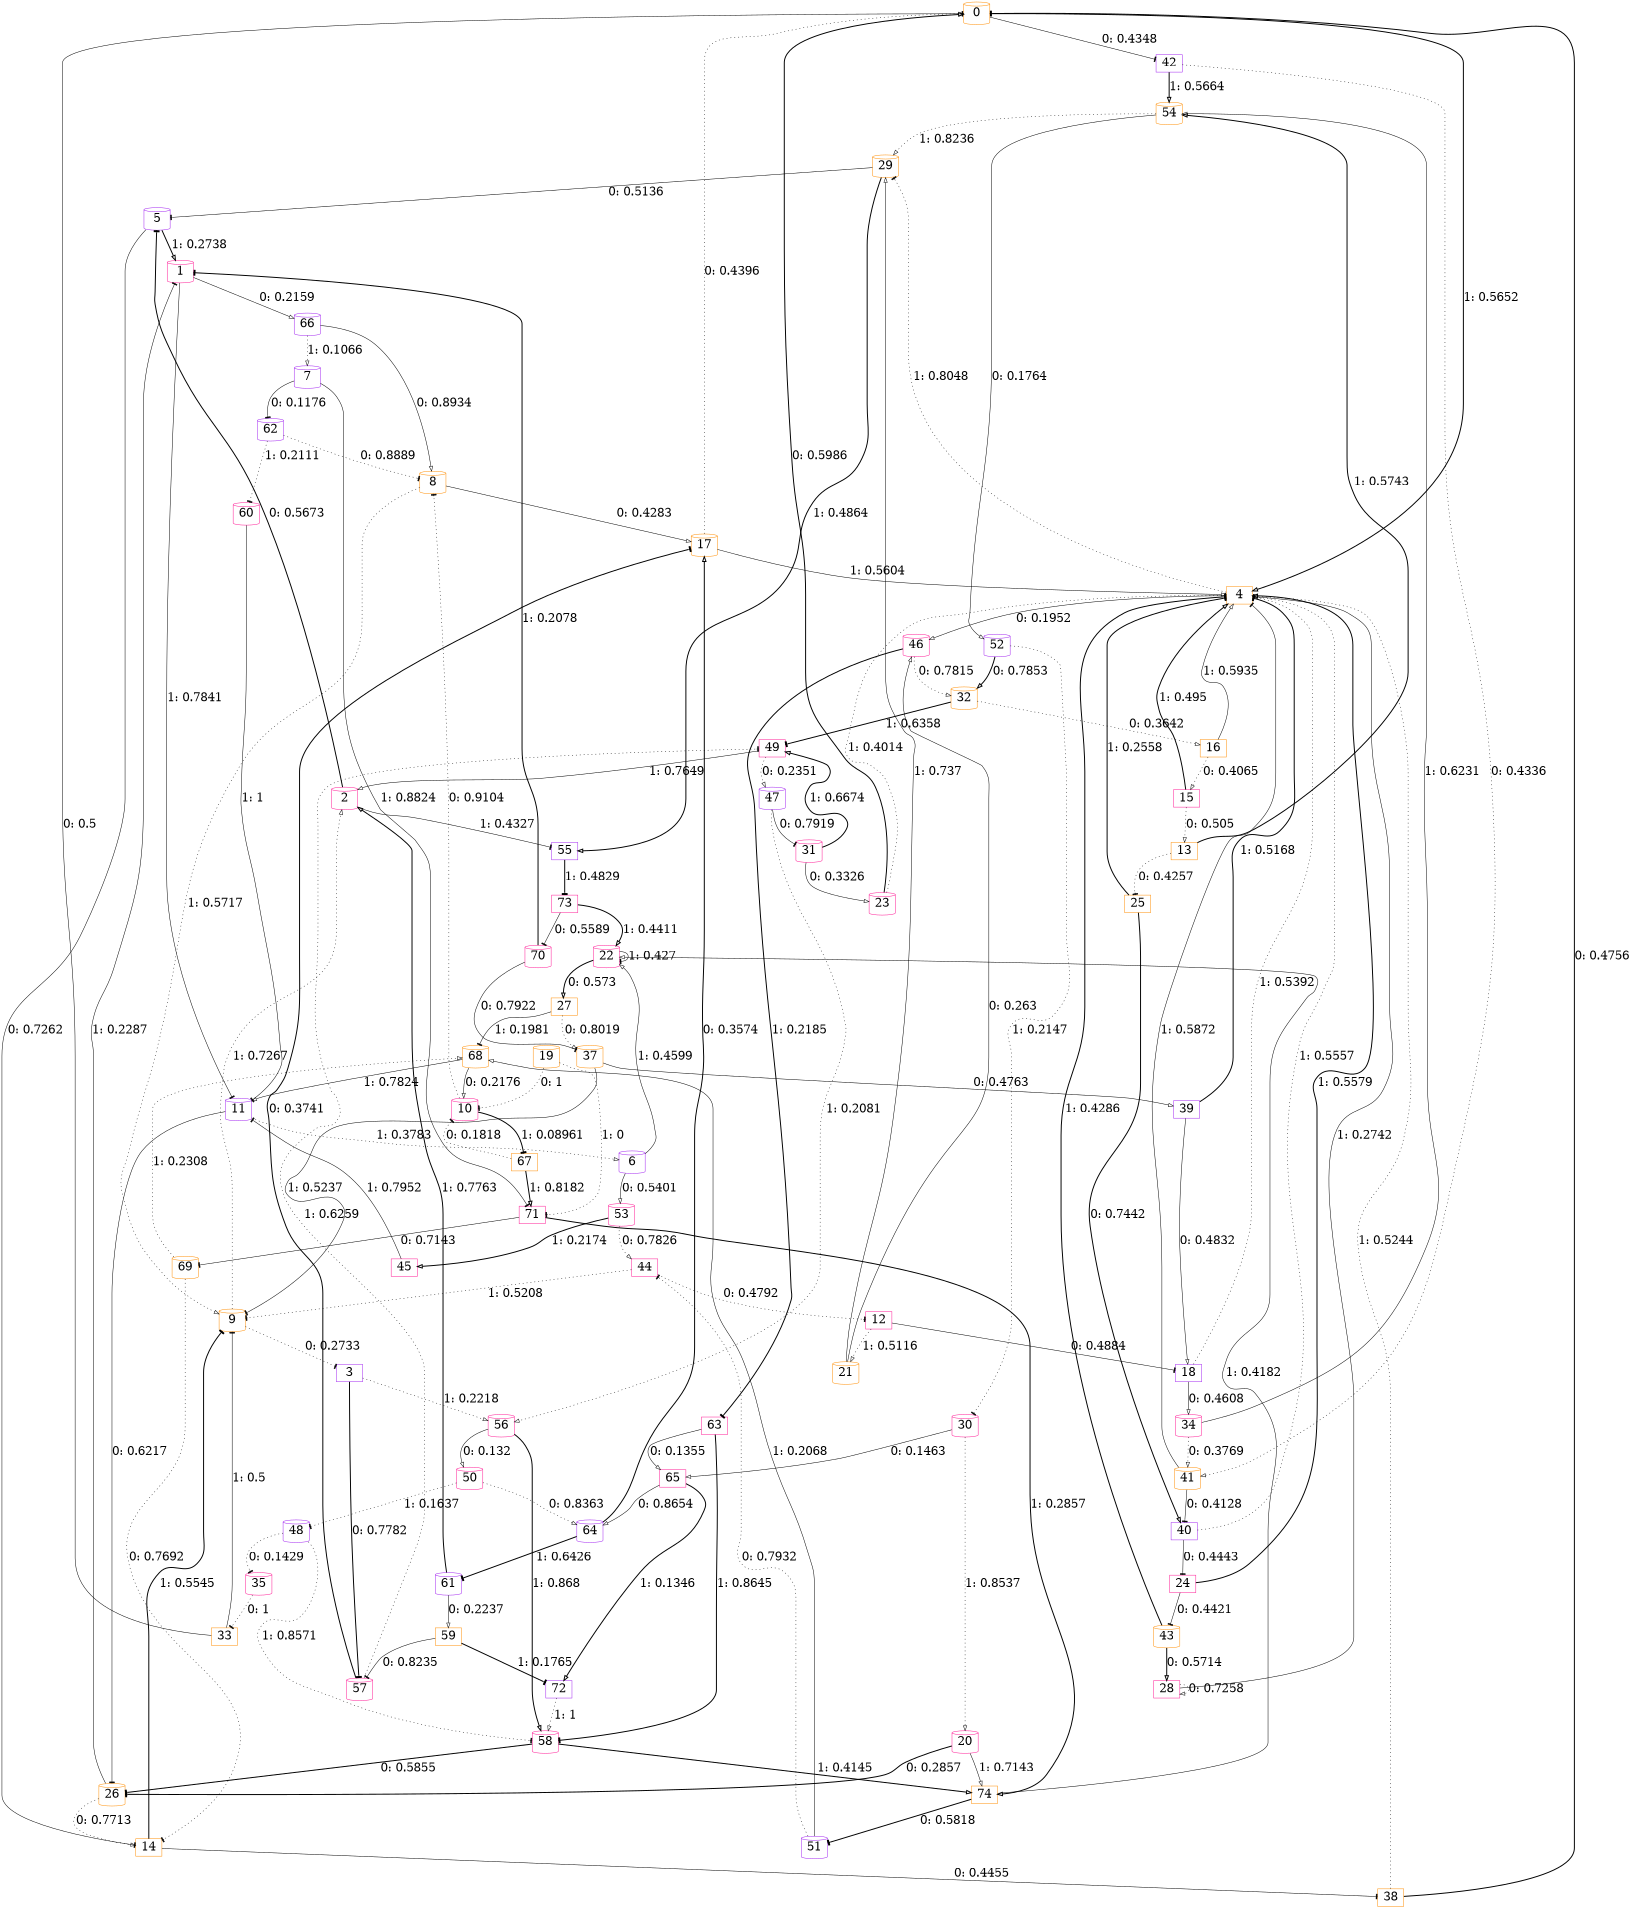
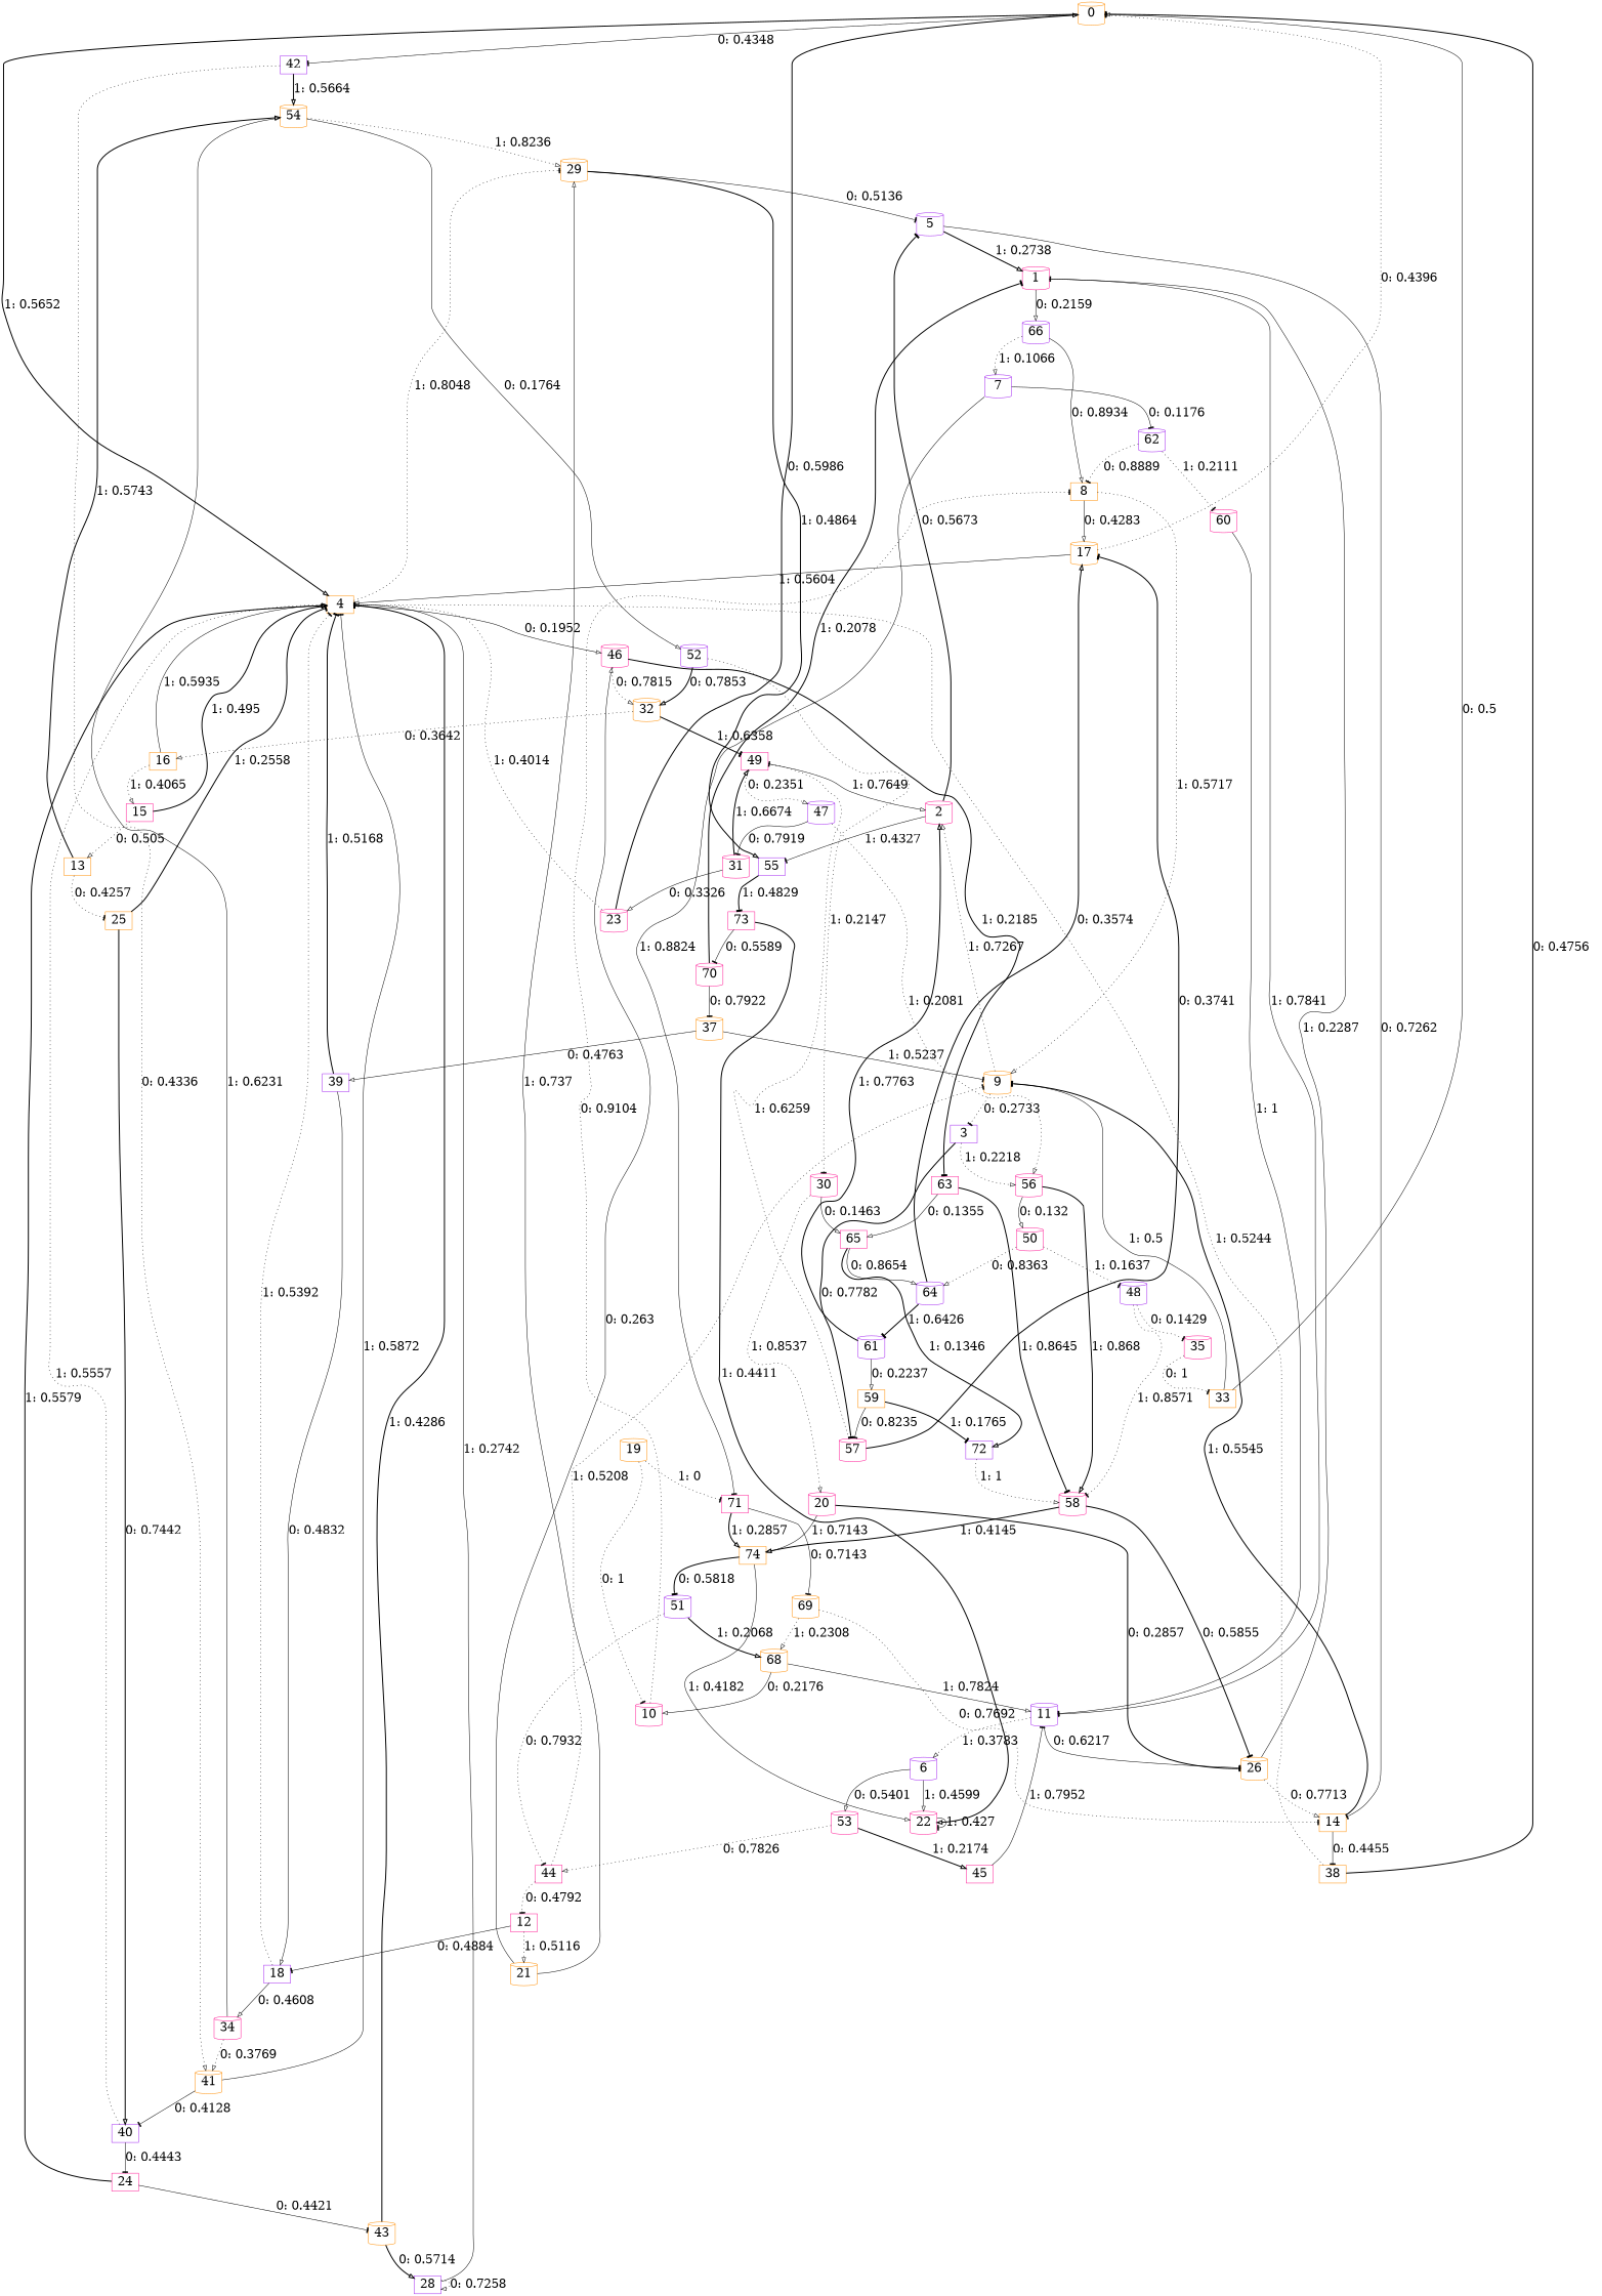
  digraph {
    node [color=deeppink fontsize=24 shape=cylinder]
    edge [arrowhead=onormal fontsize=24 style=solid]
    0 [color=darkorange]
    42 [color=purple shape=box]
    4 [color=darkorange shape=box]
    54 [color=darkorange]
    41 [color=darkorange]
    46
    29 [color=darkorange]
    52 [color=purple]
    40 [color=purple shape=box]
    32 [color=darkorange]
    63 [shape=box]
    5 [color=purple]
    55 [color=purple shape=box]
    66 [color=purple]
    1
    11 [color=purple]
    7 [color=purple]
-   8 [color=darkorange]
+   8 [color=darkorange shape=box]
    6 [color=purple]
    26 [color=darkorange]
    62 [color=purple]
    71 [shape=box]
    17 [color=darkorange]
    9 [color=darkorange]
    53
    22
    14 [color=darkorange shape=box]
    2
    73 [shape=box]
    38 [color=darkorange shape=box]
    51 [color=purple]
    44 [shape=box]
    68 [color=darkorange]
    70
    3 [color=purple shape=box]
    57
    56
    49 [shape=box]
    58
    50
    47 [color=purple]
    74 [color=darkorange shape=box]
    64 [color=purple]
    48 [color=purple]
    16 [color=darkorange shape=box]
    65 [shape=box]
    45 [shape=box]
-   27 [color=darkorange shape=box]
    12 [shape=box]
    37 [color=darkorange]
    60
    69 [color=darkorange]
    10
-   67 [color=darkorange shape=box]
    18 [color=purple shape=box]
    21 [color=darkorange]
    34
    13 [color=darkorange shape=box]
    25 [color=darkorange shape=box]
    24 [shape=box]
    30
    15 [shape=box]
    19 [color=darkorange]
    20
    39 [color=purple shape=box]
    23
    43 [color=darkorange]
-   28 [shape=box]
+   28 [color=purple shape=box]
    72 [color=purple shape=box]
    61 [color=purple]
    31
    33 [color=darkorange shape=box]
    35
    59 [color=darkorange shape=box]
    0 -> 42 [arrowhead=tee label="0: 0.4348   "]
    0 -> 4 [label="1: 0.5652   " style=bold]
    42 -> 54 [label="1: 0.5664   " style=bold]
    42 -> 41 [label="0: 0.4336   " style=dotted]
    4 -> 46 [label="0: 0.1952   "]
    4 -> 29 [arrowhead=tee label="1: 0.8048   " style=dotted]
    54 -> 29 [label="1: 0.8236   " style=dotted]
    54 -> 52 [label="0: 0.1764   "]
    41 -> 4 [arrowhead=tee label="1: 0.5872   "]
    41 -> 40 [arrowhead=tee label="0: 0.4128   "]
    46 -> 32 [label="0: 0.7815   " style=dotted]
    46 -> 63 [arrowhead=tee label="1: 0.2185   " style=bold]
    29 -> 5 [arrowhead=tee label="0: 0.5136   "]
    29 -> 55 [label="1: 0.4864   " style=bold]
    52 -> 32 [label="0: 0.7853   " style=bold]
    52 -> 30 [arrowhead=tee label="1: 0.2147   " style=dotted]
    40 -> 4 [label="1: 0.5557   " style=dotted]
    40 -> 24 [arrowhead=tee label="0: 0.4443   "]
    32 -> 49 [arrowhead=tee label="1: 0.6358   " style=bold]
    32 -> 16 [label="0: 0.3642   " style=dotted]
    63 -> 58 [arrowhead=tee label="1: 0.8645   " style=bold]
    63 -> 65 [label="0: 0.1355   "]
    5 -> 1 [label="1: 0.2738   " style=bold]
    5 -> 14 [arrowhead=tee label="0: 0.7262   "]
    55 -> 73 [arrowhead=tee label="1: 0.4829   " style=bold]
    66 -> 7 [label="1: 0.1066   " style=dotted]
    66 -> 8 [label="0: 0.8934   "]
    1 -> 66 [label="0: 0.2159   "]
    1 -> 11 [arrowhead=tee label="1: 0.7841   "]
    11 -> 6 [label="1: 0.3783   " style=dotted]
    11 -> 26 [arrowhead=tee label="0: 0.6217   "]
    7 -> 62 [arrowhead=tee label="0: 0.1176   "]
    7 -> 71 [arrowhead=tee label="1: 0.8824   "]
    8 -> 17 [label="0: 0.4283   "]
    8 -> 9 [label="1: 0.5717   " style=dotted]
    6 -> 53 [label="0: 0.5401   "]
    6 -> 22 [label="1: 0.4599   "]
    26 -> 1 [arrowhead=tee label="1: 0.2287   "]
    26 -> 14 [label="0: 0.7713   " style=dotted]
    62 -> 8 [arrowhead=tee label="0: 0.8889   " style=dotted]
    62 -> 60 [arrowhead=tee label="1: 0.2111   " style=dotted]
    71 -> 74 [label="1: 0.2857   " style=bold]
    71 -> 69 [arrowhead=tee label="0: 0.7143   "]
    17 -> 0 [arrowhead=tee label="0: 0.4396   " style=dotted]
    17 -> 4 [label="1: 0.5604   "]
    9 -> 2 [label="1: 0.7267   " style=dotted]
    9 -> 3 [arrowhead=tee label="0: 0.2733   " style=dotted]
    53 -> 44 [label="0: 0.7826   " style=dotted]
    53 -> 45 [label="1: 0.2174   " style=bold]
    22 -> 22 [arrowhead=tee label="1: 0.427    "]
-   22 -> 27 [label="0: 0.573    " style=bold]
    14 -> 9 [arrowhead=tee label="1: 0.5545   " style=bold]
    14 -> 38 [arrowhead=tee label="0: 0.4455   "]
    2 -> 5 [arrowhead=tee label="0: 0.5673   " style=bold]
    2 -> 55 [arrowhead=tee label="1: 0.4327   "]
    73 -> 22 [label="1: 0.4411   " style=bold]
    73 -> 70 [arrowhead=tee label="0: 0.5589   "]
    38 -> 0 [arrowhead=tee label="0: 0.4756   " style=bold]
    38 -> 4 [label="1: 0.5244   " style=dotted]
    51 -> 44 [arrowhead=tee label="0: 0.7932   " style=dotted]
-   51 -> 68 [label="1: 0.2068   "]
+   51 -> 68 [label="1: 0.2068   " style=bold]
    44 -> 9 [arrowhead=tee label="1: 0.5208   " style=dotted]
    44 -> 12 [arrowhead=tee label="0: 0.4792   " style=dotted]
    68 -> 11 [label="1: 0.7824   "]
    68 -> 10 [label="0: 0.2176   "]
    70 -> 1 [arrowhead=tee label="1: 0.2078   " style=bold]
    70 -> 37 [arrowhead=tee label="0: 0.7922   "]
    3 -> 57 [arrowhead=tee label="0: 0.7782   " style=bold]
    3 -> 56 [label="1: 0.2218   " style=dotted]
    57 -> 17 [arrowhead=tee label="0: 0.3741   " style=bold]
    57 -> 49 [arrowhead=tee label="1: 0.6259   " style=dotted]
    56 -> 58 [label="1: 0.868    " style=bold]
    56 -> 50 [label="0: 0.132    "]
    49 -> 2 [label="1: 0.7649   "]
    49 -> 47 [label="0: 0.2351   " style=dotted]
    58 -> 26 [arrowhead=tee label="0: 0.5855   " style=bold]
    58 -> 74 [label="1: 0.4145   " style=bold]
    50 -> 64 [label="0: 0.8363   " style=dotted]
    50 -> 48 [arrowhead=tee label="1: 0.1637   " style=dotted]
    47 -> 56 [label="1: 0.2081   " style=dotted]
    47 -> 31 [arrowhead=tee label="0: 0.7919   "]
    74 -> 22 [label="1: 0.4182   "]
    74 -> 51 [arrowhead=tee label="0: 0.5818   " style=bold]
    64 -> 17 [label="0: 0.3574   " style=bold]
    64 -> 61 [arrowhead=tee label="1: 0.6426   " style=bold]
    48 -> 58 [arrowhead=tee label="1: 0.8571   " style=dotted]
    48 -> 35 [arrowhead=tee label="0: 0.1429   " style=dotted]
    16 -> 4 [label="1: 0.5935   "]
-   16 -> 15 [label="0: 0.4065   " style=dotted]
+   16 -> 15 [label="1: 0.4065   " style=dotted]
    65 -> 64 [label="0: 0.8654   "]
    65 -> 72 [label="1: 0.1346   " style=bold]
    45 -> 11 [arrowhead=tee label="1: 0.7952   "]
-   27 -> 68 [arrowhead=tee label="1: 0.1981   "]
-   27 -> 37 [label="0: 0.8019   " style=dotted]
    12 -> 18 [arrowhead=tee label="0: 0.4884   "]
    12 -> 21 [label="1: 0.5116   " style=dotted]
    37 -> 9 [arrowhead=tee label="1: 0.5237   "]
    37 -> 39 [label="0: 0.4763   "]
    60 -> 11 [arrowhead=tee label="1: 1        "]
    69 -> 14 [arrowhead=tee label="0: 0.7692   " style=dotted]
    69 -> 68 [label="1: 0.2308   " style=dotted]
    10 -> 8 [arrowhead=tee label="0: 0.9104   " style=dotted]
-   10 -> 67 [arrowhead=tee label="1: 0.08961  " style=bold]
-   67 -> 71 [label="1: 0.8182   " style=bold]
-   67 -> 10 [arrowhead=tee label="0: 0.1818   " style=dotted]
    18 -> 4 [arrowhead=tee label="1: 0.5392   " style=dotted]
    18 -> 34 [label="0: 0.4608   "]
    21 -> 46 [label="0: 0.263    "]
    21 -> 29 [label="1: 0.737    "]
    34 -> 54 [label="1: 0.6231   "]
    34 -> 41 [label="0: 0.3769   " style=dotted]
    13 -> 54 [label="1: 0.5743   " style=bold]
    13 -> 25 [arrowhead=tee label="0: 0.4257   " style=dotted]
    25 -> 4 [arrowhead=tee label="1: 0.2558   " style=bold]
    25 -> 40 [label="0: 0.7442   " style=bold]
    24 -> 4 [label="1: 0.5579   " style=bold]
    24 -> 43 [arrowhead=tee label="0: 0.4421   "]
    30 -> 65 [label="0: 0.1463   "]
    30 -> 20 [label="1: 0.8537   " style=dotted]
    15 -> 4 [label="1: 0.495    " style=bold]
    15 -> 13 [label="0: 0.505    " style=dotted]
    19 -> 71 [arrowhead=tee label="1: 0        " style=dotted]
    19 -> 10 [arrowhead=tee label="0: 1        " style=dotted]
    20 -> 26 [arrowhead=tee label="0: 0.2857   " style=bold]
    20 -> 74 [label="1: 0.7143   "]
    39 -> 4 [arrowhead=tee label="1: 0.5168   " style=bold]
    39 -> 18 [label="0: 0.4832   "]
    23 -> 0 [label="0: 0.5986   " style=bold]
    23 -> 4 [arrowhead=tee label="1: 0.4014   " style=dotted]
    43 -> 4 [arrowhead=tee label="1: 0.4286   " style=bold]
    43 -> 28 [label="0: 0.5714   " style=bold]
    28 -> 4 [arrowhead=tee label="1: 0.2742   "]
    28 -> 28 [label="0: 0.7258   " style=dotted]
    72 -> 58 [label="1: 1        " style=dotted]
    61 -> 2 [label="1: 0.7763   " style=bold]
    61 -> 59 [label="0: 0.2237   "]
    31 -> 49 [label="1: 0.6674   " style=bold]
    31 -> 23 [label="0: 0.3326   "]
    33 -> 0 [label="0: 0.5      "]
    33 -> 9 [arrowhead=tee label="1: 0.5      "]
    35 -> 33 [arrowhead=tee label="0: 1        " style=dotted]
    59 -> 57 [arrowhead=tee label="0: 0.8235   "]
    59 -> 72 [arrowhead=tee label="1: 0.1765   " style=bold]
  }
